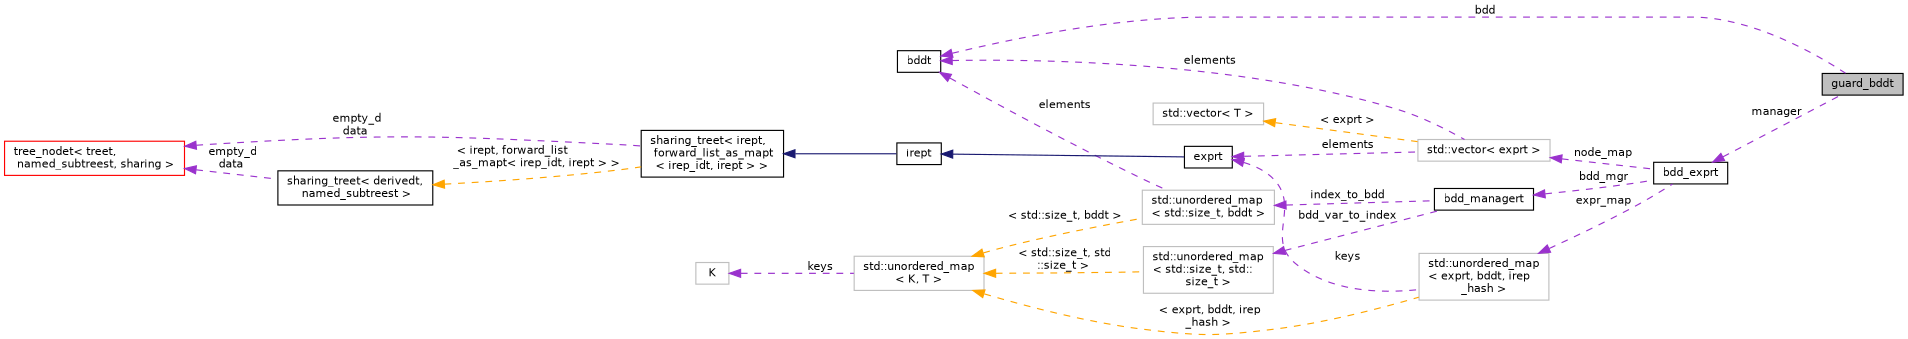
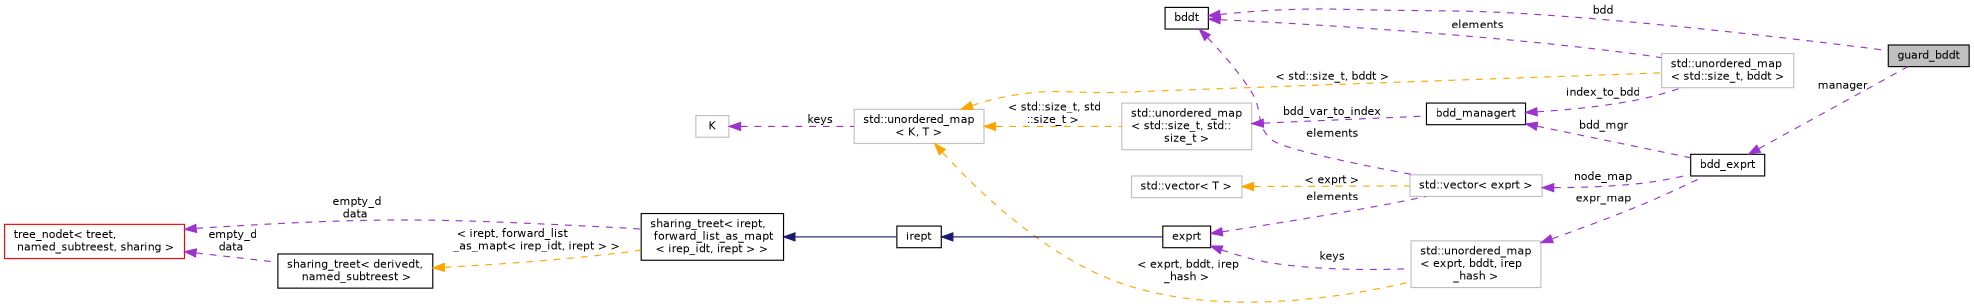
  digraph {
    rankdir=LR
    node [color=black fontname=Helvetica fontsize=10 shape=record]
    edge [color=darkorchid3 dir=back fontname=Helvetica fontsize=10 labelfontname=Helvetica labelfontsize=10 style=dashed]
    n1 [fillcolor=grey75 fontcolor=black height=0.2 label=guard_bddt style=filled width=0.4]
    n2 [height=0.2 label=bddt width=0.4]
    n3 [color=grey75 height=0.2 label="std::unordered_map\l\< std::size_t, bddt \>" width=0.4]
    n4 [color=grey75 height=0.2 label="std::vector\< exprt \>" width=0.4]
    n5 [height=0.2 label=bdd_managert width=0.4]
    n6 [color=grey75 height=0.2 label="std::unordered_map\l\< exprt, bddt, irep\l_hash \>" width=0.4]
    n7 [height=0.2 label=bdd_exprt width=0.4]
    n8 [color=grey75 height=0.2 label="std::unordered_map\l\< std::size_t, std::\lsize_t \>" width=0.4]
    n9 [color=grey75 height=0.2 label="std::unordered_map\l\< K, T \>" width=0.4]
    n10 [color=grey75 height=0.2 label=K width=0.4]
    n11 [color=grey75 height=0.2 label="std::vector\< T \>" width=0.4]
    n12 [height=0.2 label=exprt width=0.4]
    n13 [height=0.2 label=irept width=0.4]
    n14 [height=0.2 label="sharing_treet\< irept,\l forward_list_as_mapt\l\< irep_idt, irept \> \>" width=0.4]
    n15 [color=red height=0.2 label="tree_nodet\< treet,\l named_subtreest, sharing \>" width=0.4]
    n16 [height=0.2 label="sharing_treet\< derivedt,\l named_subtreest \>" width=0.4]
    n2 -> n1 [label=" bdd"]
    n2 -> n3 [label=" elements"]
    n2 -> n4 [label=" elements"]
-   n3 -> n5 [label=" index_to_bdd"]
+   n5 -> n3 [label=" index_to_bdd"]
    n4 -> n7 [label=" node_map"]
    n5 -> n7 [label=" bdd_mgr"]
    n6 -> n7 [label=" expr_map"]
    n7 -> n1 [label=" manager"]
    n8 -> n5 [label=" bdd_var_to_index"]
    n9 -> n3 [color=orange label=" \< std::size_t, bddt \>"]
    n9 -> n6 [color=orange label=" \< exprt, bddt, irep\l_hash \>"]
    n9 -> n8 [color=orange label=" \< std::size_t, std\l::size_t \>"]
    n10 -> n9 [label=" keys"]
    n11 -> n4 [color=orange label=" \< exprt \>"]
    n12 -> n4 [label=" elements"]
    n12 -> n6 [label=" keys"]
    n13 -> n12 [color=midnightblue style=solid]
    n14 -> n13 [color=midnightblue style=solid]
    n15 -> n14 [label=" empty_d\ndata"]
    n15 -> n16 [label=" empty_d\ndata"]
    n16 -> n14 [color=orange label=" \< irept, forward_list\l_as_mapt\< irep_idt, irept \> \>"]
  }
